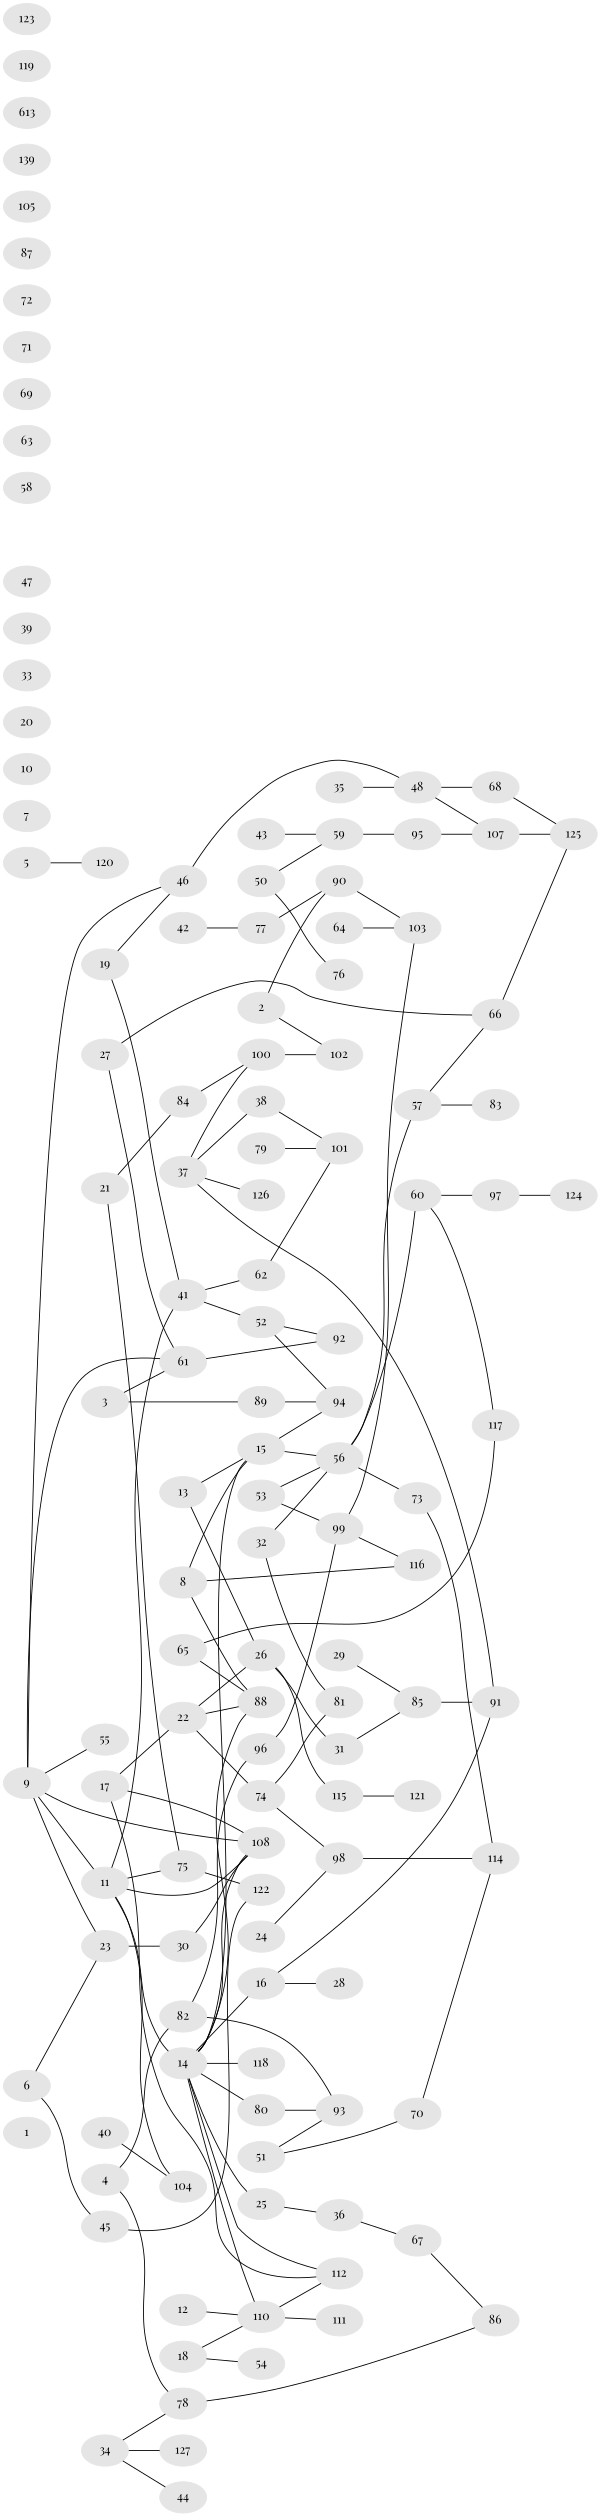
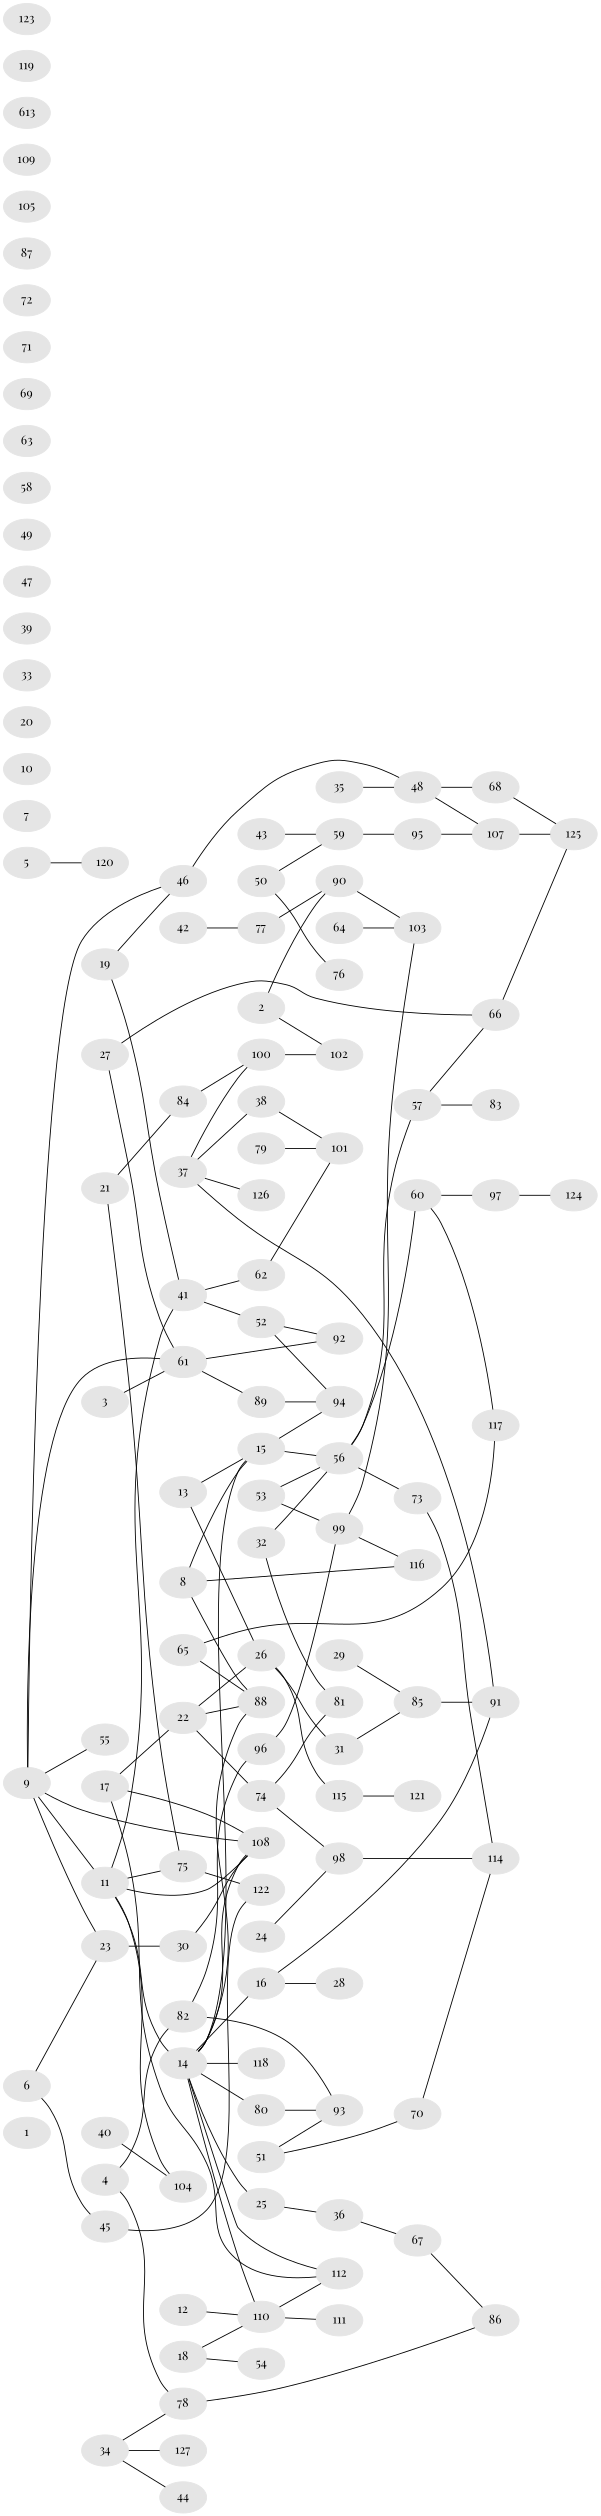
  graph {
    fontname="Playfair Display"
    rankdir=LR
    node [color=gray90 fontname="Playfair Display" style=filled]
    edge [fontname="Playfair Display"]
    1
    2
    90
    102
    103
    3
    61
    89
    92
    94
    4
    78
    82
    48
    68
    107
    86
    93
    96
    5
    120
    6
    23
    45
    30
    122
    7
    8
    15
    88
    116
    56
    9
    11
    46
    55
    108
    14
    41
    75
    104
    10
    110
    16
    25
    80
    112
    118
    52
    62
    12
    111
    13
    26
    31
    115
    28
    91
    36
    57
    60
    73
    17
    22
    74
    18
    54
    19
    20
    21
    84
    100
    98
    81
    24
    114
    67
    85
    121
    27
    66
    125
    29
    32
    33
    34
    44
    127
    35
    37
    38
    126
    101
    39
    40
    42
    77
    43
    59
    95
    47
+   49
    50
    76
    51
    70
    53
    99
    83
    97
    117
    58
    124
    63
    64
    65
    69
    71
    72
    79
    87
    105
-   109 [label=139]
+   109
    n124 [label=613]
    119
    123
    2 -- 90
    2 -- 102
    90 -- 103
    3 -- 61
-   3 -- 89
+   61 -- 89
    61 -- 92
    89 -- 94
    4 -- 78
    4 -- 82
    78 -- 86
    82 -- 93
    82 -- 96
    48 -- 68
    48 -- 107
    68 -- 125
    107 -- 125
    96 -- 99
    5 -- 120
    6 -- 23
    6 -- 45
    23 -- 30
    45 -- 122
    30 -- 108
    8 -- 15
    8 -- 88
    8 -- 116
    15 -- 94
    15 -- 56
    56 -- 57
    56 -- 60
    56 -- 73
    9 -- 61
    9 -- 23
    9 -- 11
    9 -- 46
    9 -- 55
    9 -- 108
    11 -- 108
    11 -- 14
    11 -- 41
    11 -- 75
    11 -- 104
    46 -- 48
    14 -- 15
    14 -- 88
    14 -- 108
    14 -- 110
    14 -- 16
    14 -- 25
    14 -- 80
    14 -- 112
    14 -- 118
    41 -- 52
    41 -- 62
    75 -- 122
    110 -- 112
    110 -- 111
    16 -- 28
    16 -- 91
    25 -- 36
    80 -- 93
    52 -- 92
    52 -- 94
    62 -- 101
    12 -- 110
    13 -- 15
    13 -- 26
    26 -- 31
    26 -- 115
    31 -- 85
    115 -- 121
    36 -- 67
    57 -- 66
    57 -- 83
    60 -- 97
    60 -- 117
    73 -- 114
    17 -- 108
    17 -- 112
    17 -- 22
    22 -- 88
    22 -- 26
    22 -- 74
    74 -- 98
    74 -- 81
    18 -- 110
    18 -- 54
    19 -- 46
    19 -- 41
    21 -- 75
    21 -- 84
    84 -- 100
    100 -- 102
    98 -- 114
    24 -- 98
    67 -- 86
    85 -- 91
    27 -- 61
    27 -- 66
    66 -- 125
    29 -- 85
    32 -- 56
    32 -- 81
    34 -- 78
    34 -- 44
    34 -- 127
    35 -- 48
    37 -- 91
    37 -- 100
    37 -- 38
    37 -- 126
    38 -- 101
    40 -- 104
    42 -- 77
    77 -- 90
    43 -- 59
    59 -- 95
    95 -- 107
    50 -- 59
    50 -- 76
    51 -- 93
    51 -- 70
    70 -- 114
    53 -- 56
    53 -- 99
    99 -- 103
    99 -- 116
    97 -- 124
    64 -- 103
    65 -- 88
    65 -- 117
    79 -- 101
  }
